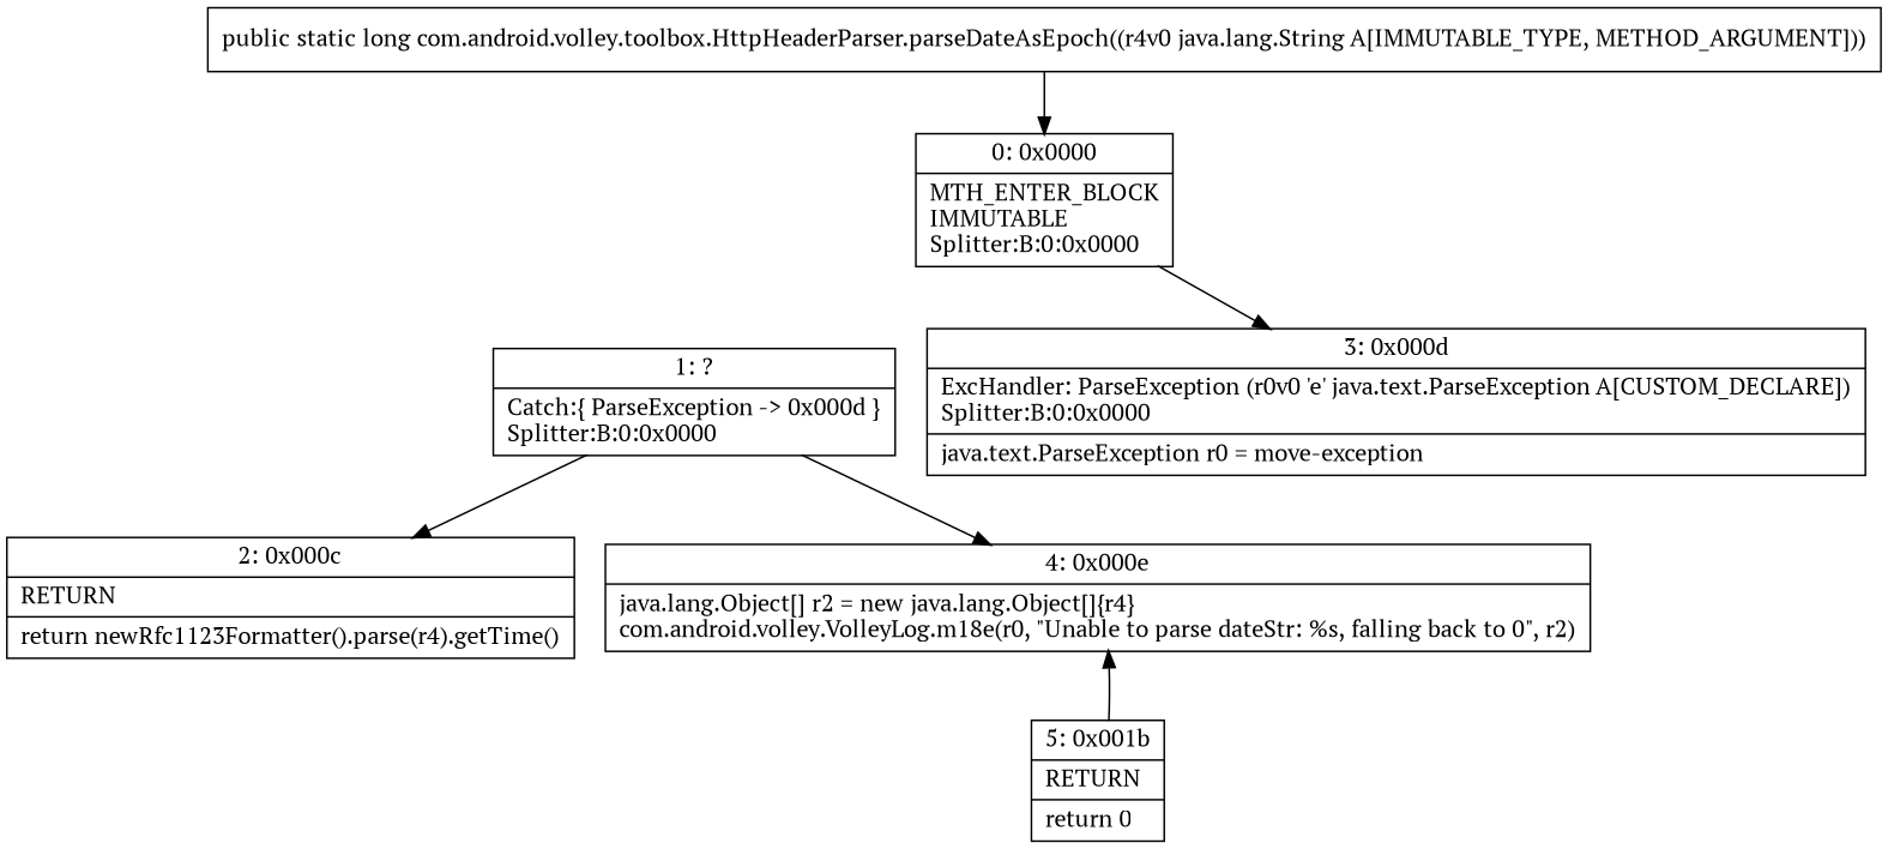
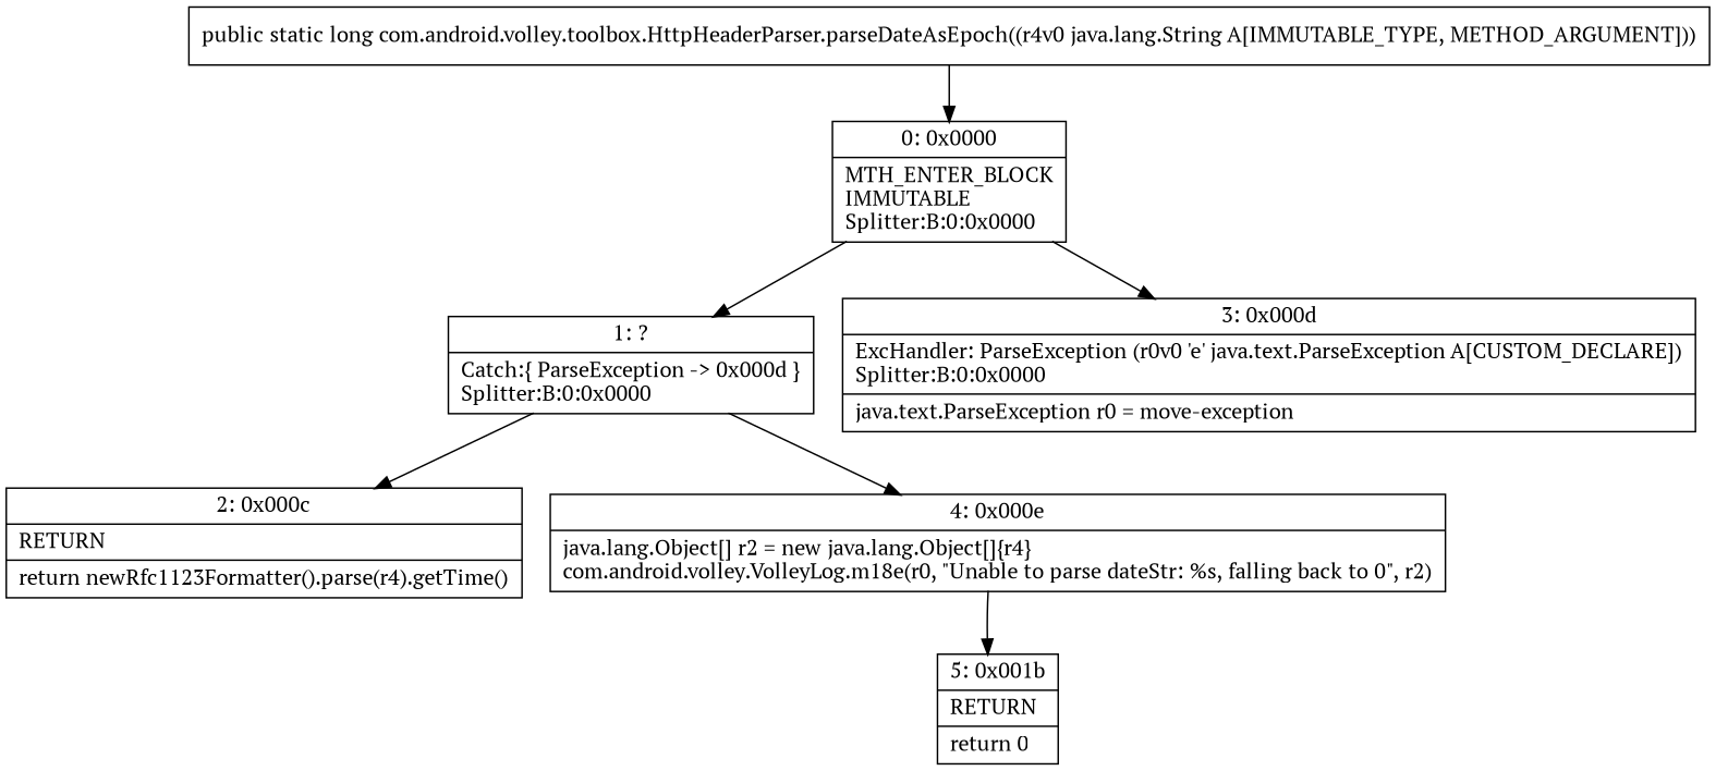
  digraph {
    fontname="PT Serif"
    node [fontname="PT Serif" shape=record]
    edge [fontname="PT Serif"]
    n1 [label="{0\:\ 0x0000|MTH_ENTER_BLOCK\lIMMUTABLE\lSplitter:B:0:0x0000\l}"]
    n2 [label="{1\:\ ?|Catch:\{ ParseException \-\> 0x000d \}\lSplitter:B:0:0x0000\l}"]
    n3 [label="{3\:\ 0x000d|ExcHandler: ParseException (r0v0 'e' java.text.ParseException A[CUSTOM_DECLARE])\lSplitter:B:0:0x0000\l|java.text.ParseException r0 = move\-exception\l}"]
    n4 [label="{2\:\ 0x000c|RETURN\l|return newRfc1123Formatter().parse(r4).getTime()\l}"]
    n5 [label="{4\:\ 0x000e|java.lang.Object[] r2 = new java.lang.Object[]\{r4\}\lcom.android.volley.VolleyLog.m18e(r0, \"Unable to parse dateStr: %s, falling back to 0\", r2)\l}"]
    n6 [label="{5\:\ 0x001b|RETURN\l|return 0\l}"]
    n7 [label="{public static long com.android.volley.toolbox.HttpHeaderParser.parseDateAsEpoch((r4v0 java.lang.String A[IMMUTABLE_TYPE, METHOD_ARGUMENT])) }"]
+   n1 -> n2
    n1 -> n3
    n2 -> n4
    n2 -> n5
-   n6 -> n5
+   n5 -> n6
    n7 -> n1
  }
